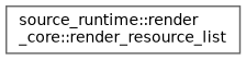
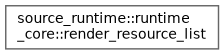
  digraph {
    rankdir=LR
-   n1 [color=grey40 fillcolor=white fontname=Helvetica fontsize=10 height=0.2 label="source_runtime::render\l_core::render_resource_list" shape=box style=filled width=0.4]
+   n1 [color=grey40 fillcolor=white fontname=Helvetica fontsize=10 height=0.2 label="source_runtime::runtime\l_core::render_resource_list" shape=box style=filled width=0.4]
  }
